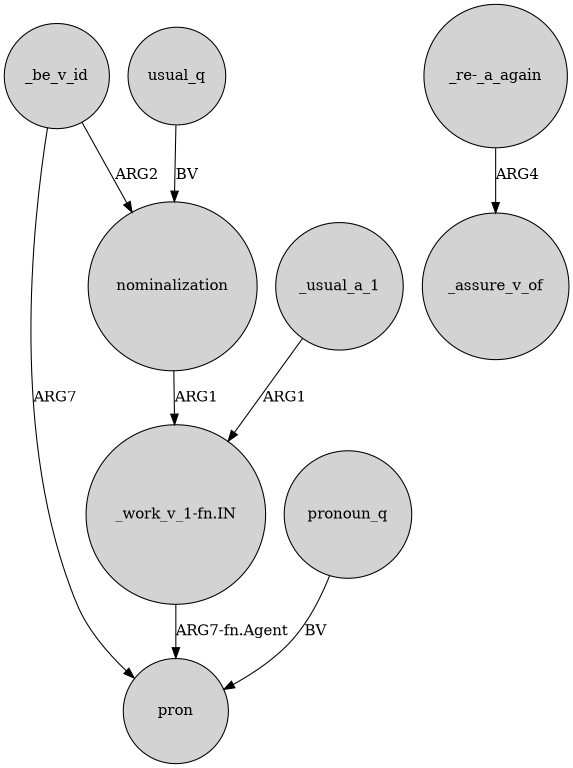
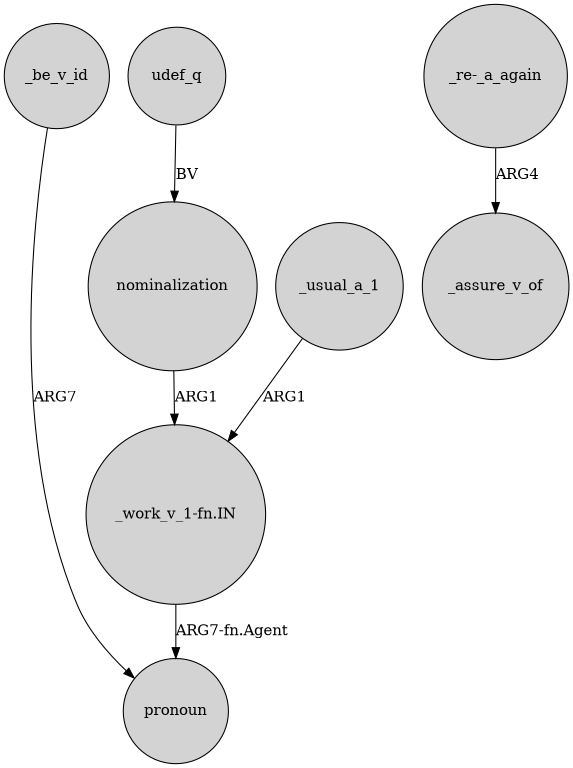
  digraph {
    node [shape=circle style=filled]
    "_work_v_1-fn.IN"
-   pron
+   pron [label=pronoun]
    nominalization
    "_re-_a_again"
    _assure_v_of
    _be_v_id
    _usual_a_1
-   udef_q [label=usual_q]
-   pronoun_q
+   udef_q
    "_work_v_1-fn.IN" -> pron [label="ARG7-fn.Agent"]
    nominalization -> "_work_v_1-fn.IN" [label=ARG1]
    "_re-_a_again" -> _assure_v_of [label=ARG4]
    _be_v_id -> pron [label=ARG7]
-   _be_v_id -> nominalization [label=ARG2]
    _usual_a_1 -> "_work_v_1-fn.IN" [label=ARG1]
    udef_q -> nominalization [label=BV]
-   pronoun_q -> pron [label=BV]
  }
